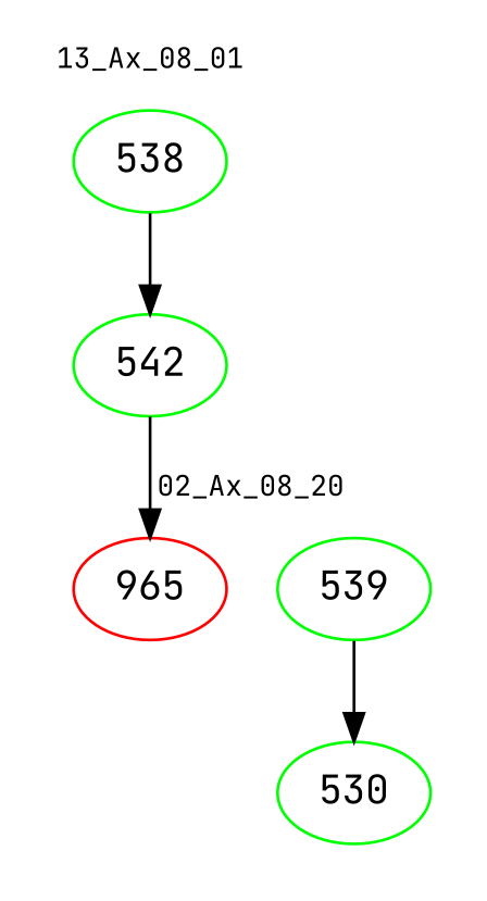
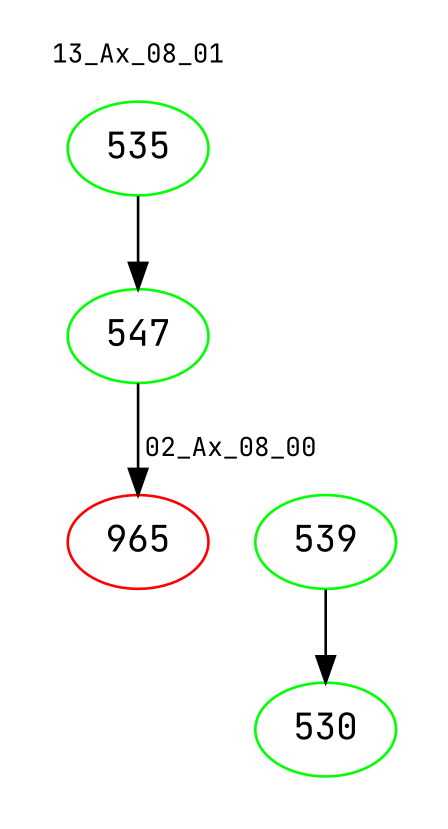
  digraph {
    fontname="JetBrains Mono"
    node [color=green fontname="JetBrains Mono"]
    edge [color=black fontname="JetBrains Mono"]
-   n1 [label=538]
-   n2 [label=542]
+   n1 [label=535]
+   n2 [label=547]
    n3 [label=539]
    n4 [label=530]
    n5 [color=red label=965]
    subgraph cluster_1 {
      color=white
      fontsize=10
      label="13_Ax_08_01"
      n1
      n2
    }
    subgraph cluster_2 {
      color=white
      fontsize=10
-     label="02_Ax_08_20"
+     label="02_Ax_08_00"
      n3
      n4
      n5
    }
    n1 -> n2
    n2 -> n5
    n3 -> n4
  }
